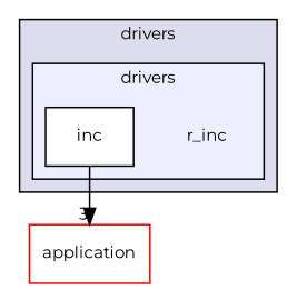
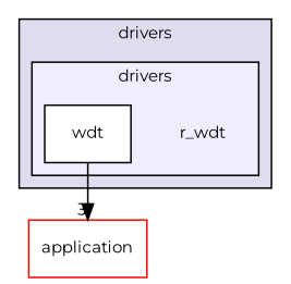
  digraph {
    compound=true
    fontname=Montserrat
    node [fontname=Montserrat fontsize=10 shape=box fillcolor=white style=filled]
-   n1 [label=r_inc shape=plaintext fillcolor="" style=""]
-   n2 [color=black label=inc]
+   n1 [label=r_wdt shape=plaintext fillcolor="" style=""]
+   n2 [color=black label=wdt]
    n3 [color=red label=application]
    subgraph cluster_1 {
      bgcolor="#ddddee"
      fontsize=10
      label=drivers
      pencolor=black
      subgraph cluster_2 {
        bgcolor="#eeeeff"
        fontsize=10
        pencolor=black
        n1
        n2
      }
    }
    n2 -> n3 [headlabel=3 labeldistance=1.5 labelfontname=Helvetica labelfontsize=10 fontname=Montserrat]
  }
